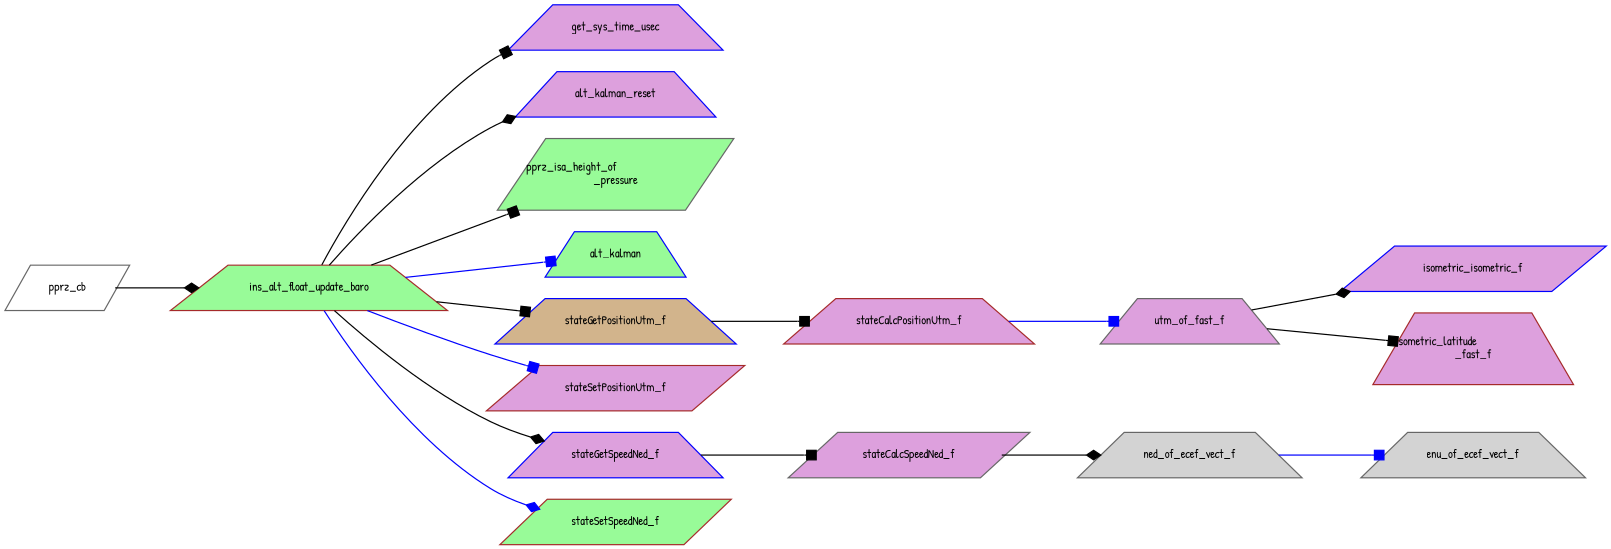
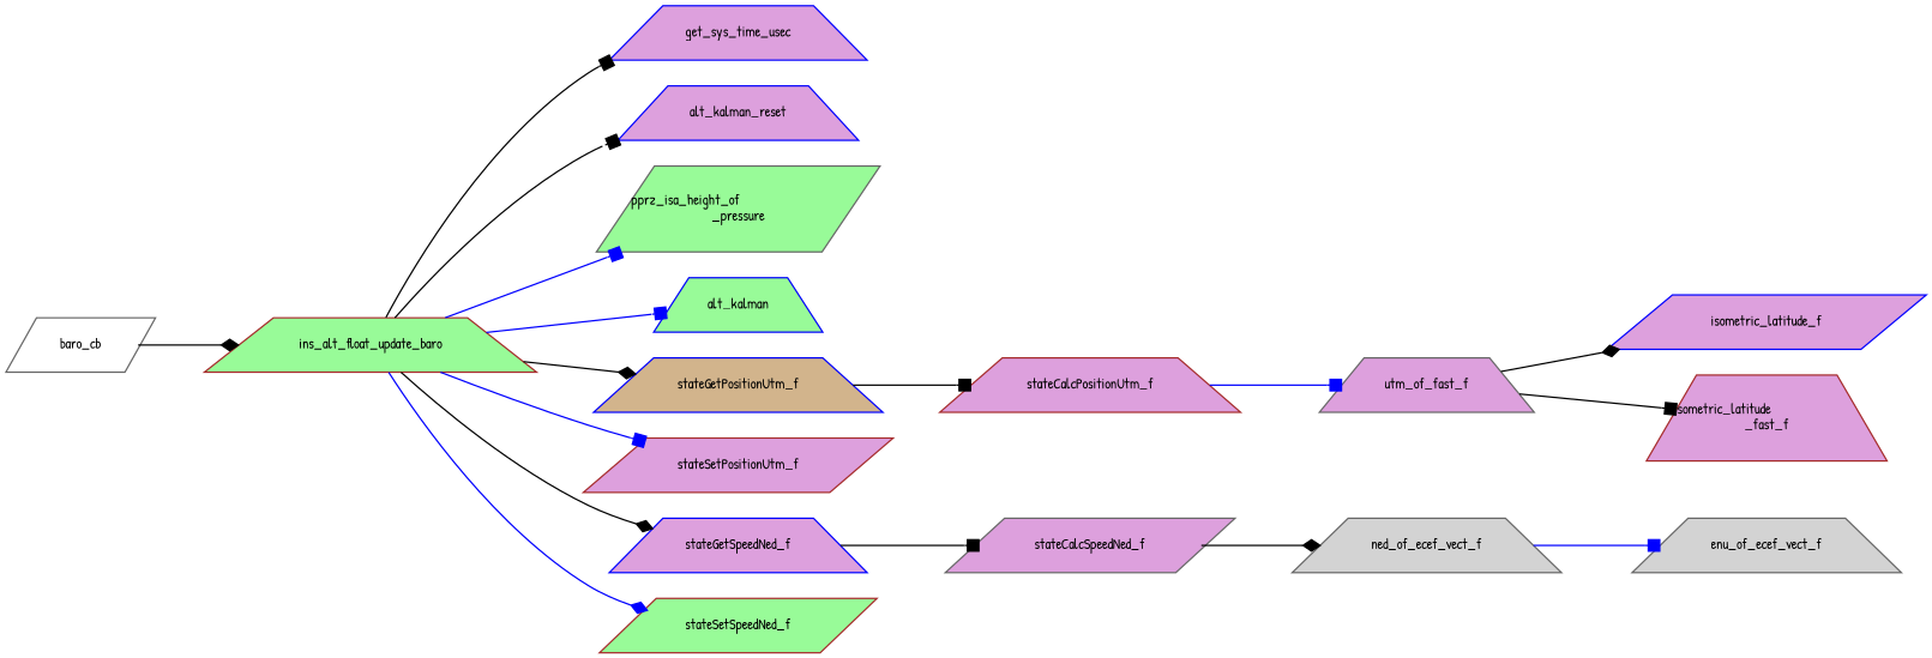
  digraph {
    fontname="Patrick Hand"
    rankdir=LR
    node [color=gray40 fillcolor=plum fontname="Patrick Hand" fontsize=10 shape=trapezium style=filled]
    edge [arrowhead=box color=black fontname="Patrick Hand" fontsize=10 labelfontname=FreeSans labelfontsize=10 style=solid]
-   n1 [fillcolor=white fontcolor=black height=0.2 label=pprz_cb shape=parallelogram width=0.4]
+   n1 [fillcolor=white fontcolor=black height=0.2 label=baro_cb shape=parallelogram width=0.4]
    n2 [color=brown fillcolor=palegreen height=0.2 label=ins_alt_float_update_baro width=0.4]
    n3 [color=blue height=0.2 label=get_sys_time_usec width=0.4]
    n4 [color=blue height=0.2 label=alt_kalman_reset width=0.4]
    n5 [fillcolor=palegreen height=0.2 label="pprz_isa_height_of\l_pressure" shape=parallelogram width=0.4]
    n6 [color=blue fillcolor=palegreen height=0.2 label=alt_kalman width=0.4]
    n7 [color=blue fillcolor=tan height=0.2 label=stateGetPositionUtm_f width=0.4]
    n8 [color=brown height=0.2 label=stateSetPositionUtm_f shape=parallelogram width=0.4]
    n9 [color=blue height=0.2 label=stateGetSpeedNed_f width=0.4]
    n10 [color=brown fillcolor=palegreen height=0.2 label=stateSetSpeedNed_f shape=parallelogram width=0.4]
    n11 [color=brown height=0.2 label=stateCalcPositionUtm_f width=0.4]
    n12 [height=0.2 label=stateCalcSpeedNed_f shape=parallelogram width=0.4]
    n13 [height=0.2 label=utm_of_fast_f width=0.4]
-   n14 [color=blue height=0.2 label=isometric_isometric_f shape=parallelogram width=0.4]
+   n14 [color=blue height=0.2 label=isometric_latitude_f shape=parallelogram width=0.4]
    n15 [color=brown height=0.2 label="isometric_latitude\l_fast_f" width=0.4]
    n16 [fillcolor=lightgrey height=0.2 label=ned_of_ecef_vect_f width=0.4]
    n17 [fillcolor=lightgrey height=0.2 label=enu_of_ecef_vect_f width=0.4]
    n1 -> n2 [arrowhead=diamond]
    n2 -> n3
-   n2 -> n4 [arrowhead=diamond]
-   n2 -> n5
+   n2 -> n4
+   n2 -> n5 [color=blue]
    n2 -> n6 [color=blue]
-   n2 -> n7
+   n2 -> n7 [arrowhead=diamond]
    n2 -> n8 [color=blue]
    n2 -> n9 [arrowhead=diamond]
    n2 -> n10 [arrowhead=diamond color=blue]
    n7 -> n11
    n9 -> n12
    n11 -> n13 [color=blue]
    n12 -> n16 [arrowhead=diamond]
    n13 -> n14 [arrowhead=diamond]
    n13 -> n15
    n16 -> n17 [color=blue]
  }
